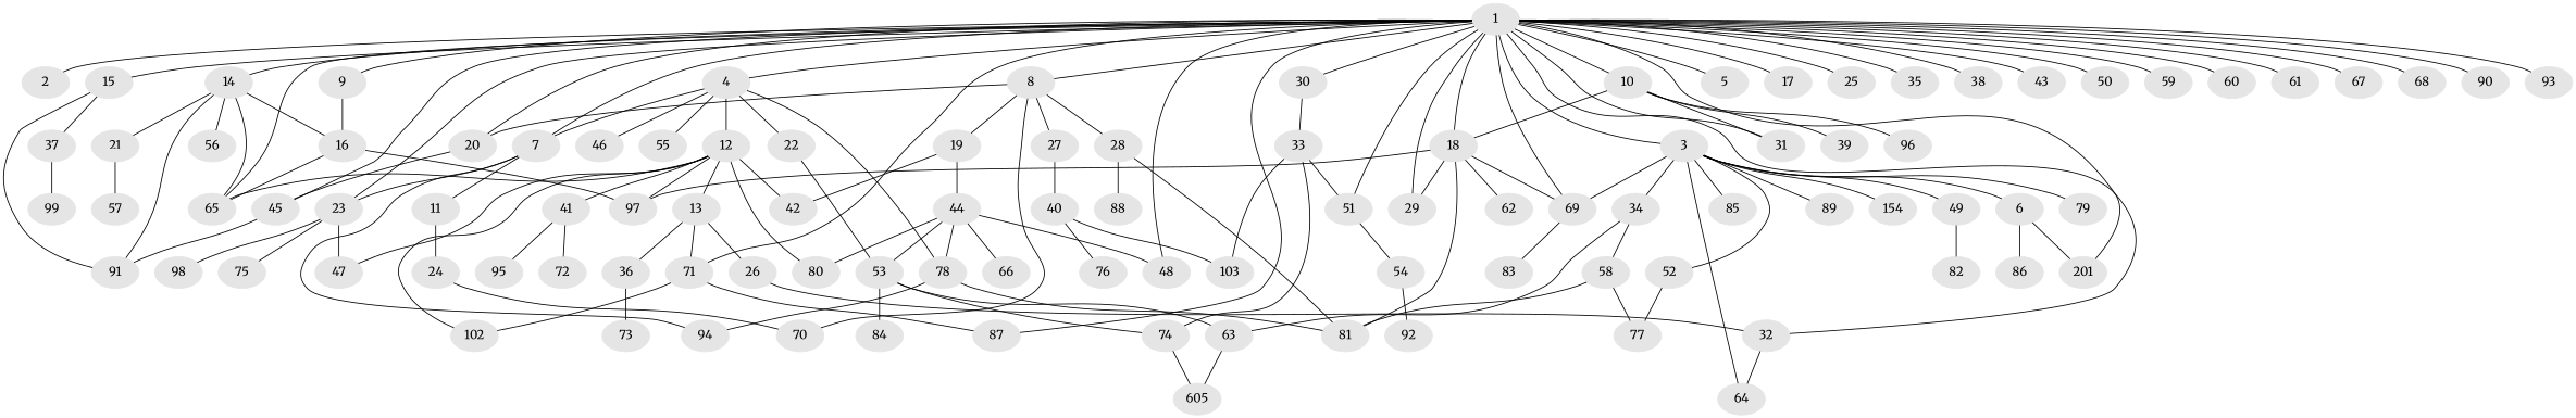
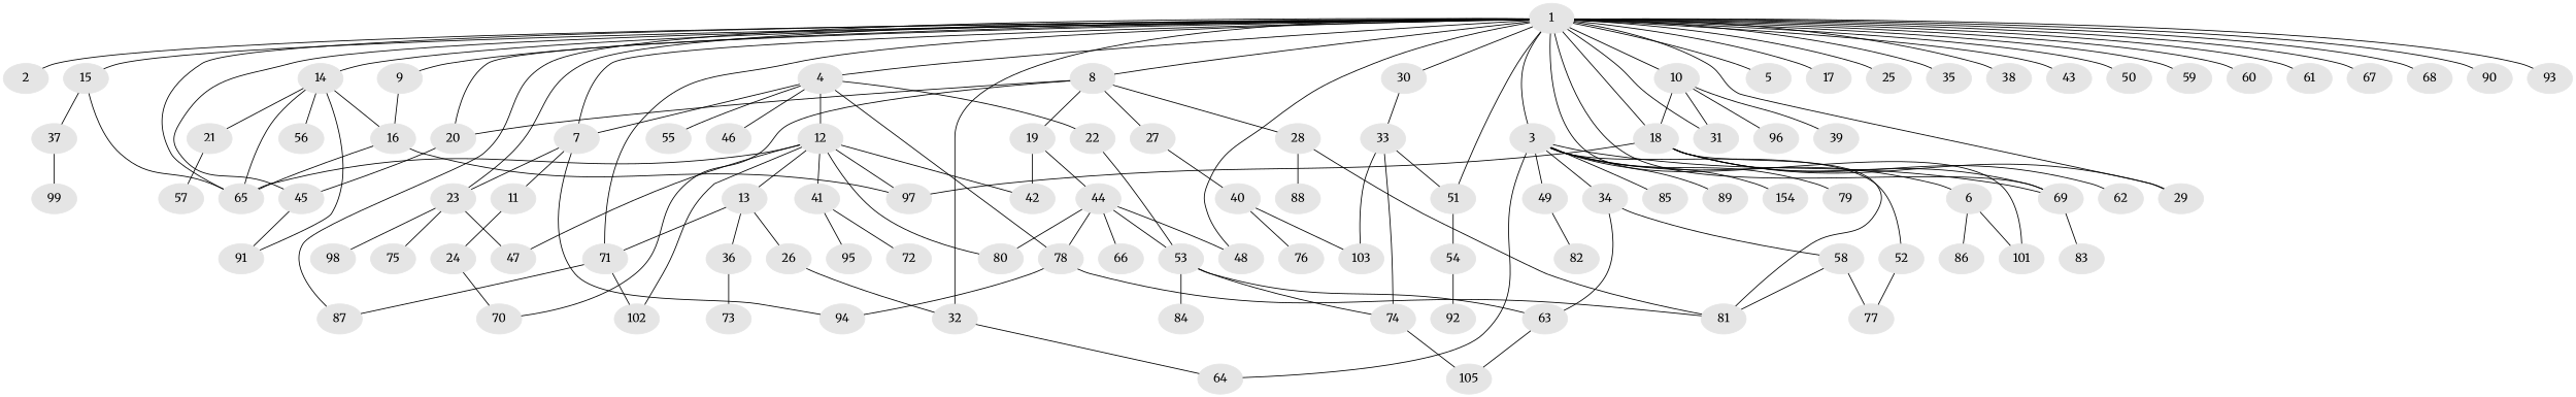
  graph {
    fontname=Merriweather
    node [color=gray90 fontname=Merriweather style=filled]
    edge [fontname=Merriweather weight=1.0]
    1
    2
    3
    4
    5
    7
    8
    9
    10
    14
    15
    17
    18
    20
    23
    25
    29
    30
    31
    32
    35
    38
    43
    45
    48
    50
    51
    59
    60
    61
    65
    67
    68
    69
    71
    87
    90
    93
-   101 [label=201]
+   101
    6
    34
    49
    52
    64
    79
    85
    89
    n48 [label=154]
    12
    22
    46
    55
    78
    11
    94
    19
    27
    28
    70
    16
    39
    96
    21
    56
    91
    37
    97
    62
    81
    47
    75
    98
    33
    54
    83
    102
    86
    58
    63
    82
    77
    13
    41
    42
    80
    53
    44
    66
    24
    40
    88
    26
    36
    72
    95
    73
    57
    99
    74
    84
    103
    76
-   105 [label=605]
+   105
    92
    1 -- 2
    1 -- 3
    1 -- 4
    1 -- 5
    1 -- 7
    1 -- 8
    1 -- 9
    1 -- 10
    1 -- 14
    1 -- 15
    1 -- 17
    1 -- 18
    1 -- 20
    1 -- 23
    1 -- 25
    1 -- 29
    1 -- 30
    1 -- 31
    1 -- 32
    1 -- 35
    1 -- 38
    1 -- 43
    1 -- 45
    1 -- 48
    1 -- 50
    1 -- 51
    1 -- 59
    1 -- 60
    1 -- 61
    1 -- 65
    1 -- 67
    1 -- 68
    1 -- 69
    1 -- 71
    1 -- 87
    1 -- 90
    1 -- 93
    1 -- 101
    3 -- 69
    3 -- 6
    3 -- 34
    3 -- 49
    3 -- 52
    3 -- 64
    3 -- 79
    3 -- 85
    3 -- 89
    3 -- n48
    4 -- 7
    4 -- 12
    4 -- 22
    4 -- 46
    4 -- 55
    4 -- 78
    7 -- 23
    7 -- 11
    7 -- 94
    8 -- 20
    8 -- 19
    8 -- 27
    8 -- 28
    8 -- 70
    9 -- 16
    10 -- 18
    10 -- 31
    10 -- 39
    10 -- 96
    14 -- 65
    14 -- 16
    14 -- 21
    14 -- 56
    14 -- 91
-   15 -- 91
+   15 -- 65
    15 -- 37
    18 -- 29
    18 -- 69
    18 -- 97
    18 -- 62
    18 -- 81
    20 -- 45
    23 -- 47
    23 -- 75
    23 -- 98
    30 -- 33
    32 -- 64
    45 -- 91
    51 -- 54
    69 -- 83
    71 -- 87
    71 -- 102
    6 -- 101
    6 -- 86
    34 -- 58
    34 -- 63
    49 -- 82
    52 -- 77
    12 -- 65
    12 -- 97
    12 -- 47
    12 -- 102
    12 -- 13
    12 -- 41
    12 -- 42
    12 -- 80
    22 -- 53
    78 -- 94
    78 -- 81
    11 -- 24
    19 -- 42
    19 -- 44
    27 -- 40
    28 -- 81
    28 -- 88
    16 -- 65
    16 -- 97
    21 -- 57
    37 -- 99
    33 -- 51
    33 -- 74
    33 -- 103
    54 -- 92
    58 -- 81
    58 -- 77
    63 -- 105
    13 -- 71
    13 -- 26
    13 -- 36
    41 -- 72
    41 -- 95
    53 -- 63
    53 -- 74
    53 -- 84
    44 -- 48
    44 -- 78
    44 -- 80
    44 -- 53
    44 -- 66
    24 -- 70
    40 -- 103
    40 -- 76
    26 -- 32
    36 -- 73
    74 -- 105
  }
